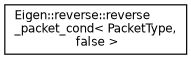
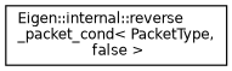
  digraph {
    rankdir=LR
-   n1 [color=black fillcolor=white fontname=Helvetica fontsize=10 height=0.2 label="Eigen::reverse::reverse\l_packet_cond\< PacketType,\l false \>" shape=box style=filled width=0.4]
+   n1 [color=black fillcolor=white fontname=Helvetica fontsize=10 height=0.2 label="Eigen::internal::reverse\l_packet_cond\< PacketType,\l false \>" shape=box style=filled width=0.4]
  }
